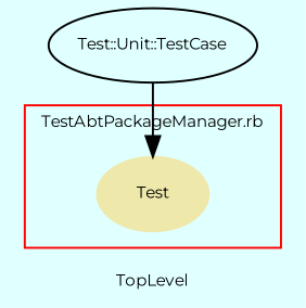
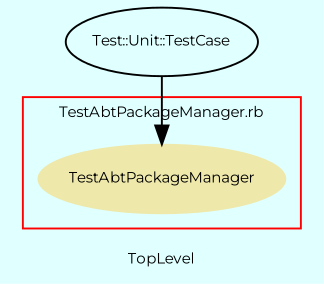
  digraph {
    bgcolor=lightcyan1
    compound=true
    fontname=Montserrat
    fontsize=8
    label=TopLevel
    node [fontname=Montserrat fontsize=8]
-   n1 [color=palegoldenrod fontcolor=black label=Test shape=ellipse style=filled]
+   n1 [color=palegoldenrod fontcolor=black label=TestAbtPackageManager shape=ellipse style=filled]
    n2 [color=black label="Test::Unit::TestCase"]
    subgraph cluster_1 {
      color=red
      label="TestAbtPackageManager.rb"
      n1
    }
    n2 -> n1 [fontname=Montserrat]
  }
